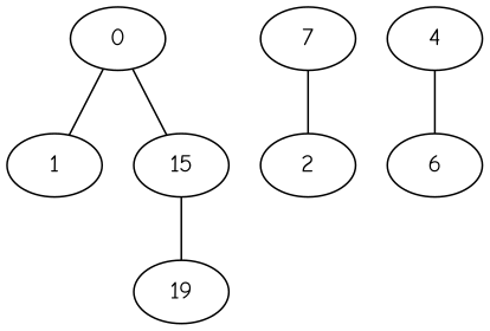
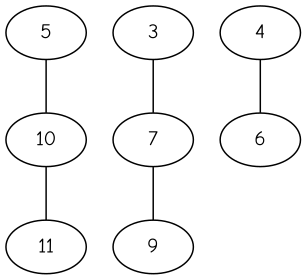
  graph {
    fontname="Comic Neue"
    node [fontname="Comic Neue" type=corner x=258]
    edge [angle0=.01 fontname="Comic Neue" frequency=1 type0=line]
-   0 [type=intersection x=360 y=258]
-   1 [x=368 y=195]
-   10 [x=367 y=315 label=15]
-   11 [x=502 y=316 label=19]
-   9 [x=257 y=243 label=2]
+   0 [type=intersection x=360 y=258 label=5]
+   10 [x=367 y=315]
+   11 [x=502 y=316]
+   9 [x=257 y=243]
+   3 [x=21 y=143]
    7 [x=255 y=146]
    4 [y=370]
    6 [y=270]
-   0 -- 1 [angle0=-1.44]
    0 -- 10 [angle0=1.45]
    10 -- 11
+   3 -- 7
    7 -- 9 [angle0=1.55]
    4 -- 6 [angle0=1.57]
  }
